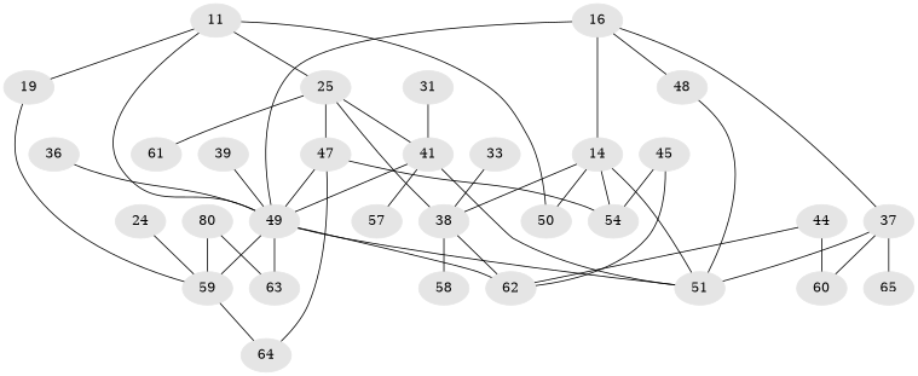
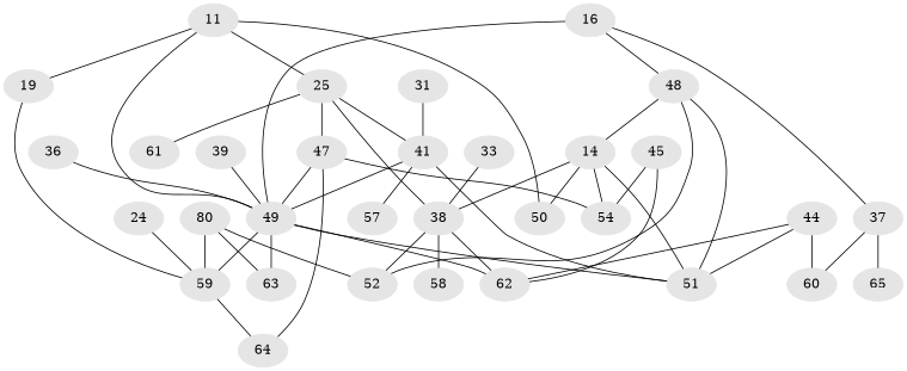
  graph {
    fontname="DejaVu Serif"
    node [color=gray90 fontname="DejaVu Serif" style=filled]
    edge [fontname="DejaVu Serif"]
    11 [super="+10"]
    19
    25 [super="+23"]
    49 [super="+34+5+46"]
    50
    59 [super="+8+4+40"]
    38 [super="+27+18"]
    41 [super="+21+26"]
    47 [super="+35"]
    61
    51 [super="+13"]
    63 [super="+56"]
    62 [super="+22+53"]
    n14 [label=16 super="+2"]
    14
    37 [super="+3"]
    48 [super="+30+43"]
    54 [super="+42"]
    n19 [label=65]
    60
+   52
    58
    64
    n24 [label=80 super="+16"]
    24
    57 [super="+29"]
    31
    33
    36
    39
    44 [super="+32"]
    45 [super="+28"]
    11 -- 19
    11 -- 25 [weight=2]
    11 -- 49 [weight=2]
    11 -- 50
    19 -- 59
    25 -- 38
    25 -- 41
    25 -- 47
    25 -- 61
    49 -- 59 [weight=3]
    49 -- 51
    49 -- 63
    49 -- 62 [weight=2]
    59 -- 64
    38 -- 62 [weight=2]
+   38 -- 52
    38 -- 58
    41 -- 49 [weight=2]
    41 -- 51
    41 -- 57
    47 -- 49
    47 -- 54
    47 -- 64
    n14 -- 49 [weight=2]
-   n14 -- 14
+   48 -- 14
    n14 -- 37
    n14 -- 48
    14 -- 50
    14 -- 38
    14 -- 51 [weight=2]
    14 -- 54
-   37 -- 51
+   44 -- 51
    37 -- n19
    37 -- 60
    48 -- 51
+   48 -- 52
    n24 -- 59 [weight=3]
    n24 -- 63
+   n24 -- 52
    24 -- 59
    31 -- 41
    33 -- 38
    36 -- 49
    39 -- 49
    44 -- 62
    44 -- 60
    45 -- 62
    45 -- 54
  }
